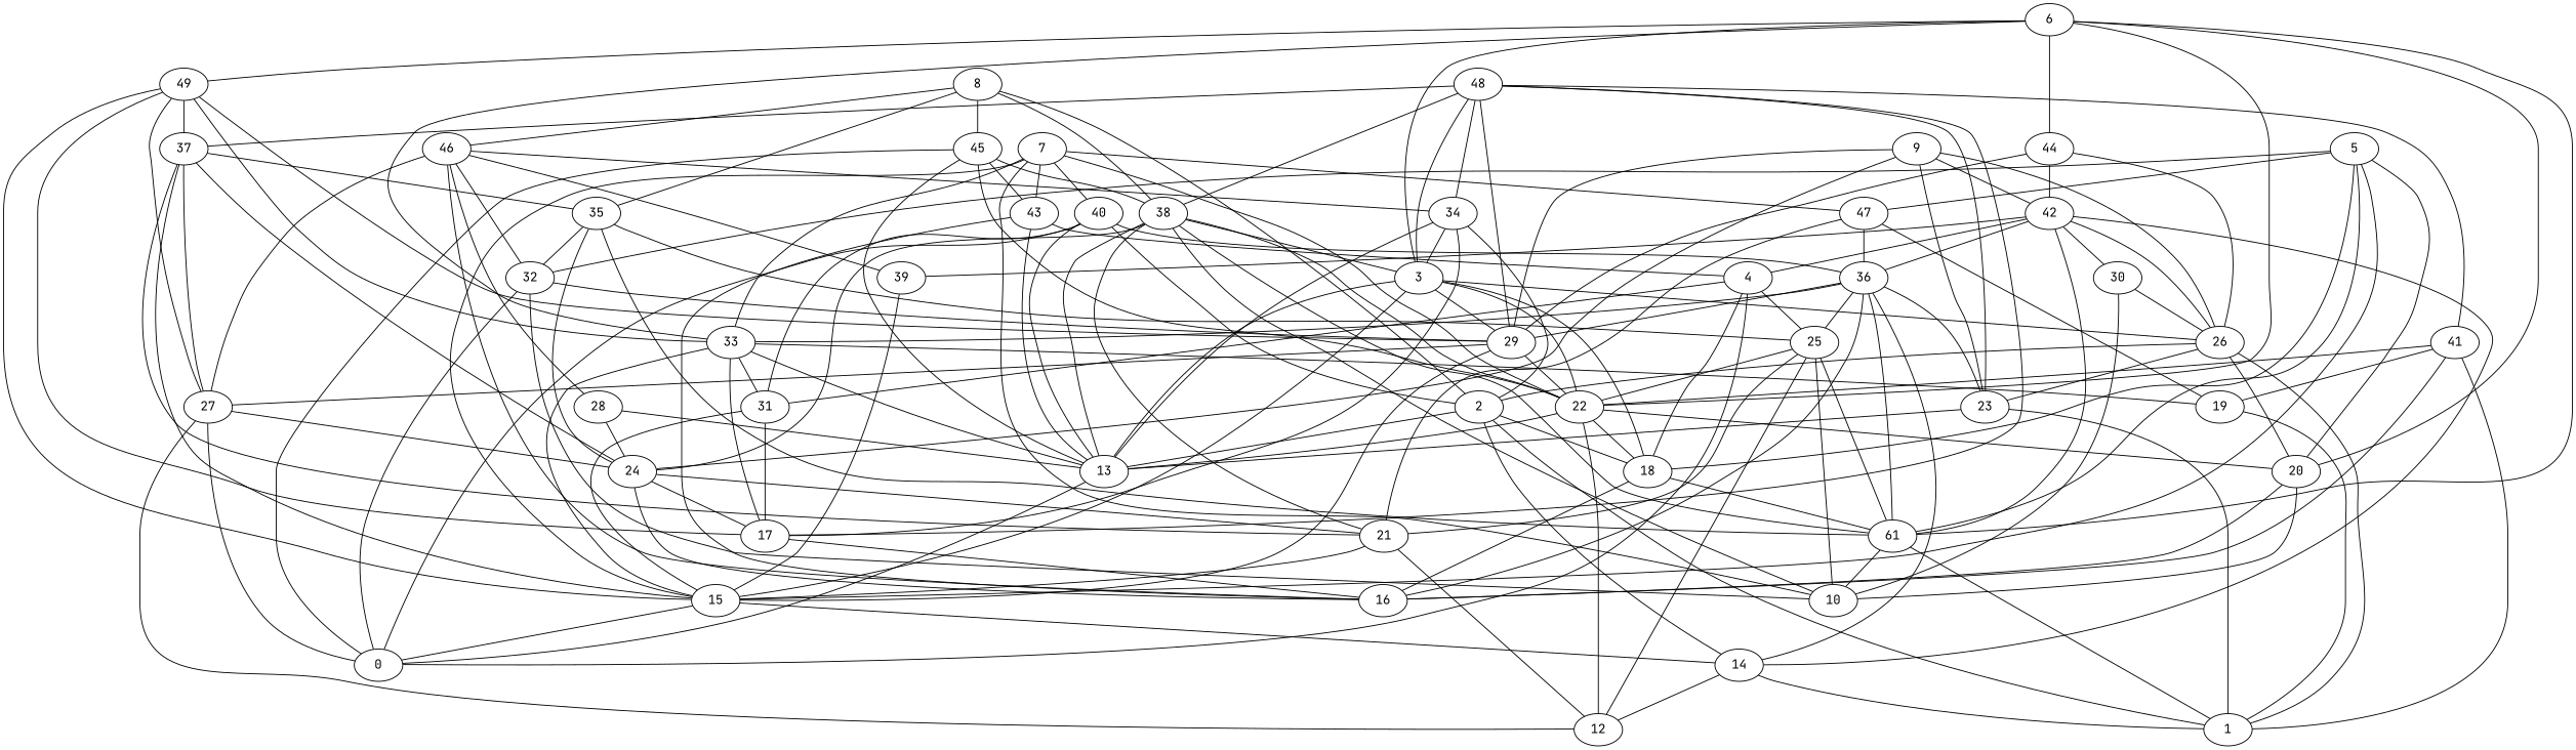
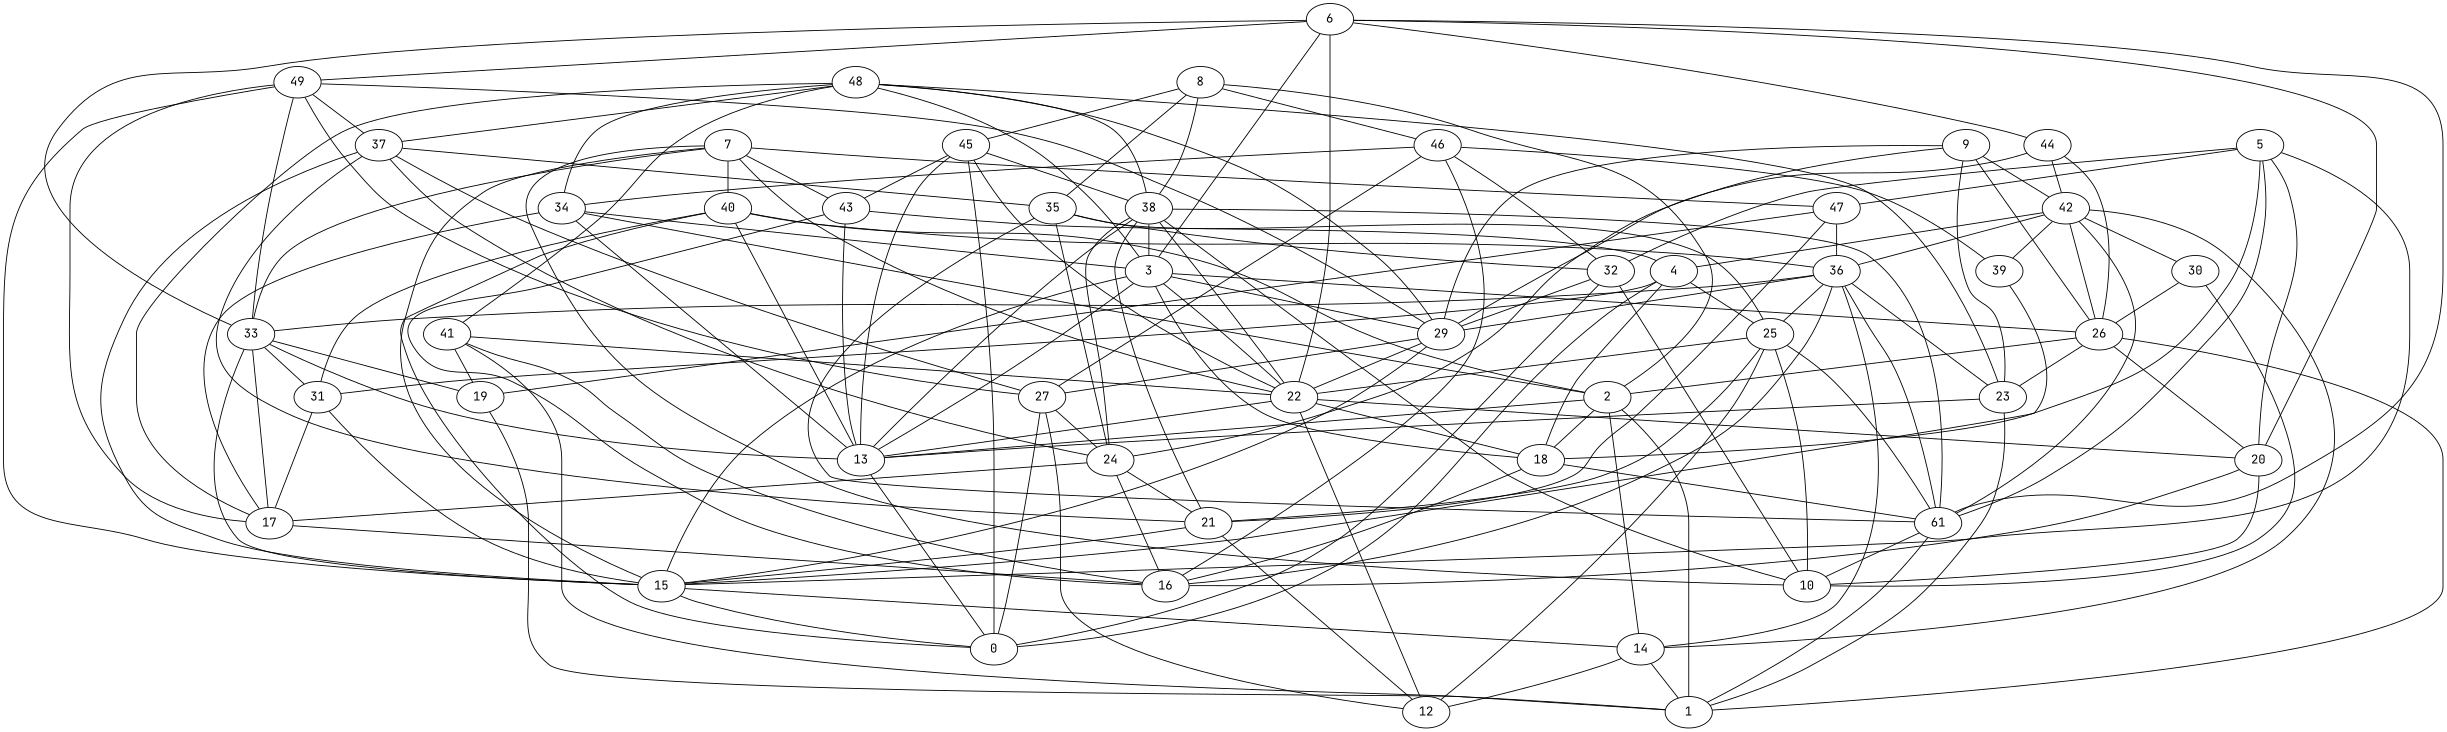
  digraph {
    fontname="JetBrains Mono"
    node [fontname="JetBrains Mono"]
    edge [color=black dir=none fontname="JetBrains Mono"]
    31
    15
    17
    0
    14
    4
    18
    25
    16
    n10 [label=61]
    22
    10
    21
    12
    9
    42
    24
    23
    26
    29
    30
    39
    36
    13
    1
    20
    2
    43
-   28
    41
    19
    44
    27
    37
    35
    32
    49
    33
    48
    3
    34
    38
    5
    47
    8
    45
    46
    7
    40
    6
    subgraph sub_1 {
      31
      15
      17
      0
      14
      4
      18
      25
      16
      n10
      22
      10
      21
      12
      9
      42
      24
      23
      26
      29
      30
      39
      36
      13
      1
      20
      2
      43
-     28
      41
      19
      44
      27
      37
      35
      32
      49
      33
      48
      3
      34
      38
      5
      47
      8
      45
      46
      7
      40
      6
    }
    31 -> 15
    31 -> 17
    15 -> 0
    15 -> 14
    17 -> 16
    14 -> 12
    14 -> 1
    4 -> 31
    4 -> 0
    4 -> 18
    4 -> 25
    18 -> 16
    18 -> n10
    25 -> n10
    25 -> 22
    25 -> 10
    25 -> 21
    25 -> 12
    n10 -> 10
    n10 -> 1
    22 -> 18
    22 -> 12
    22 -> 13
    22 -> 20
    21 -> 15
    21 -> 12
    9 -> 42
    9 -> 24
    9 -> 23
    9 -> 26
    9 -> 29
    42 -> 14
    42 -> 4
    42 -> n10
    42 -> 26
    42 -> 30
    42 -> 39
    42 -> 36
    24 -> 17
    24 -> 16
    24 -> 21
    23 -> 13
    23 -> 1
    26 -> 23
    26 -> 1
    26 -> 20
    26 -> 2
    29 -> 15
    29 -> 22
    29 -> 27
    30 -> 10
    30 -> 26
    39 -> 15
    36 -> 14
    36 -> 25
    36 -> 16
    36 -> n10
    36 -> 23
    36 -> 29
    36 -> 33
    13 -> 0
    20 -> 16
    20 -> 10
    2 -> 14
    2 -> 18
    2 -> 13
    2 -> 1
    43 -> 4
    43 -> 16
    43 -> 13
-   28 -> 24
-   28 -> 13
    41 -> 16
    41 -> 22
    41 -> 1
    41 -> 19
    19 -> 1
    44 -> 42
    44 -> 26
    44 -> 29
    27 -> 0
    27 -> 12
    27 -> 24
    37 -> 15
    37 -> 21
    37 -> 24
    37 -> 27
    37 -> 35
    35 -> 25
    35 -> n10
    35 -> 24
    35 -> 32
    32 -> 0
    32 -> 10
    32 -> 29
    49 -> 15
    49 -> 17
    49 -> 29
    49 -> 27
    49 -> 37
    49 -> 33
    33 -> 31
    33 -> 15
    33 -> 17
    33 -> 13
    33 -> 19
    48 -> 17
    48 -> 23
    48 -> 29
    48 -> 41
    48 -> 37
    48 -> 3
    48 -> 34
    48 -> 38
    3 -> 15
    3 -> 18
    3 -> 22
    3 -> 26
    3 -> 29
    3 -> 13
    34 -> 17
    34 -> 13
    34 -> 2
    34 -> 3
    38 -> n10
    38 -> 22
    38 -> 10
    38 -> 21
    38 -> 24
    38 -> 13
    38 -> 3
    5 -> 15
    5 -> 18
    5 -> n10
    5 -> 20
    5 -> 32
    5 -> 47
    47 -> 21
    47 -> 36
    47 -> 19
    8 -> 2
    8 -> 35
    8 -> 38
    8 -> 45
    8 -> 46
    45 -> 0
    45 -> 22
    45 -> 13
    45 -> 43
    45 -> 38
    46 -> 16
    46 -> 39
-   46 -> 28
    46 -> 27
    46 -> 32
    46 -> 34
    7 -> 15
    7 -> 22
    7 -> 10
    7 -> 43
    7 -> 33
    7 -> 47
    7 -> 40
    40 -> 31
    40 -> 0
    40 -> 36
    40 -> 13
    40 -> 2
    6 -> n10
    6 -> 22
    6 -> 20
    6 -> 44
    6 -> 49
    6 -> 33
    6 -> 3
  }
